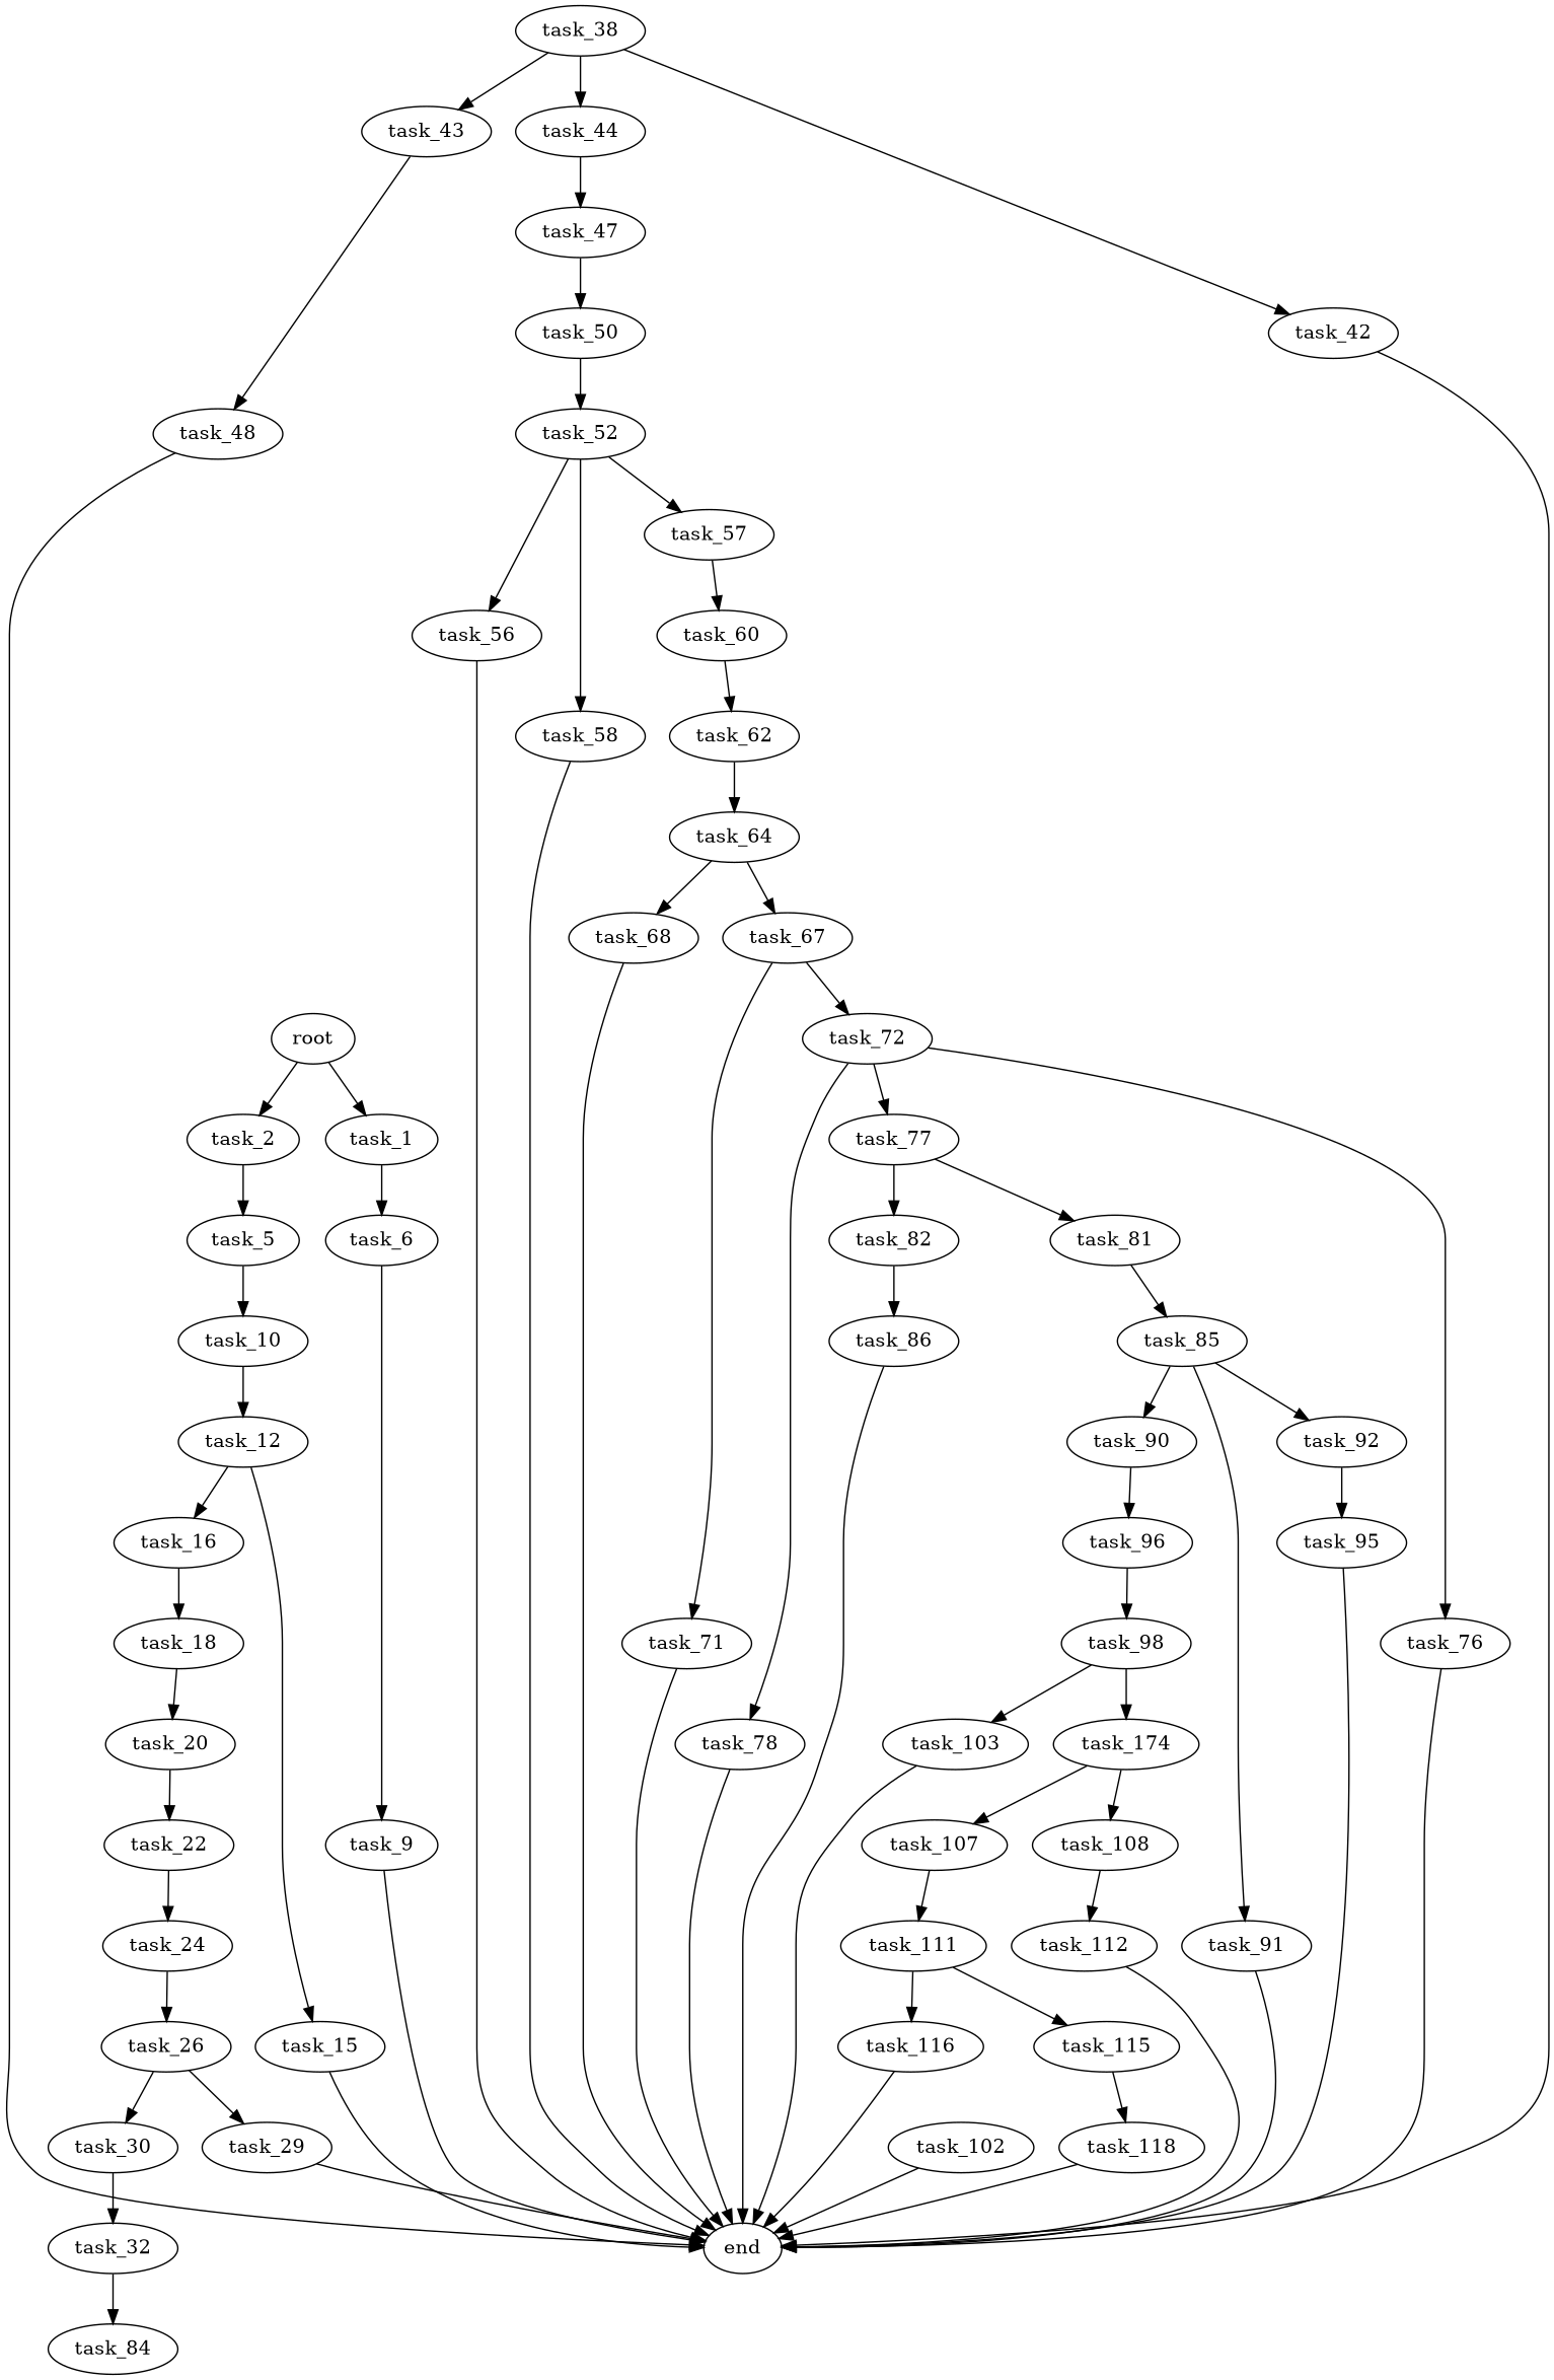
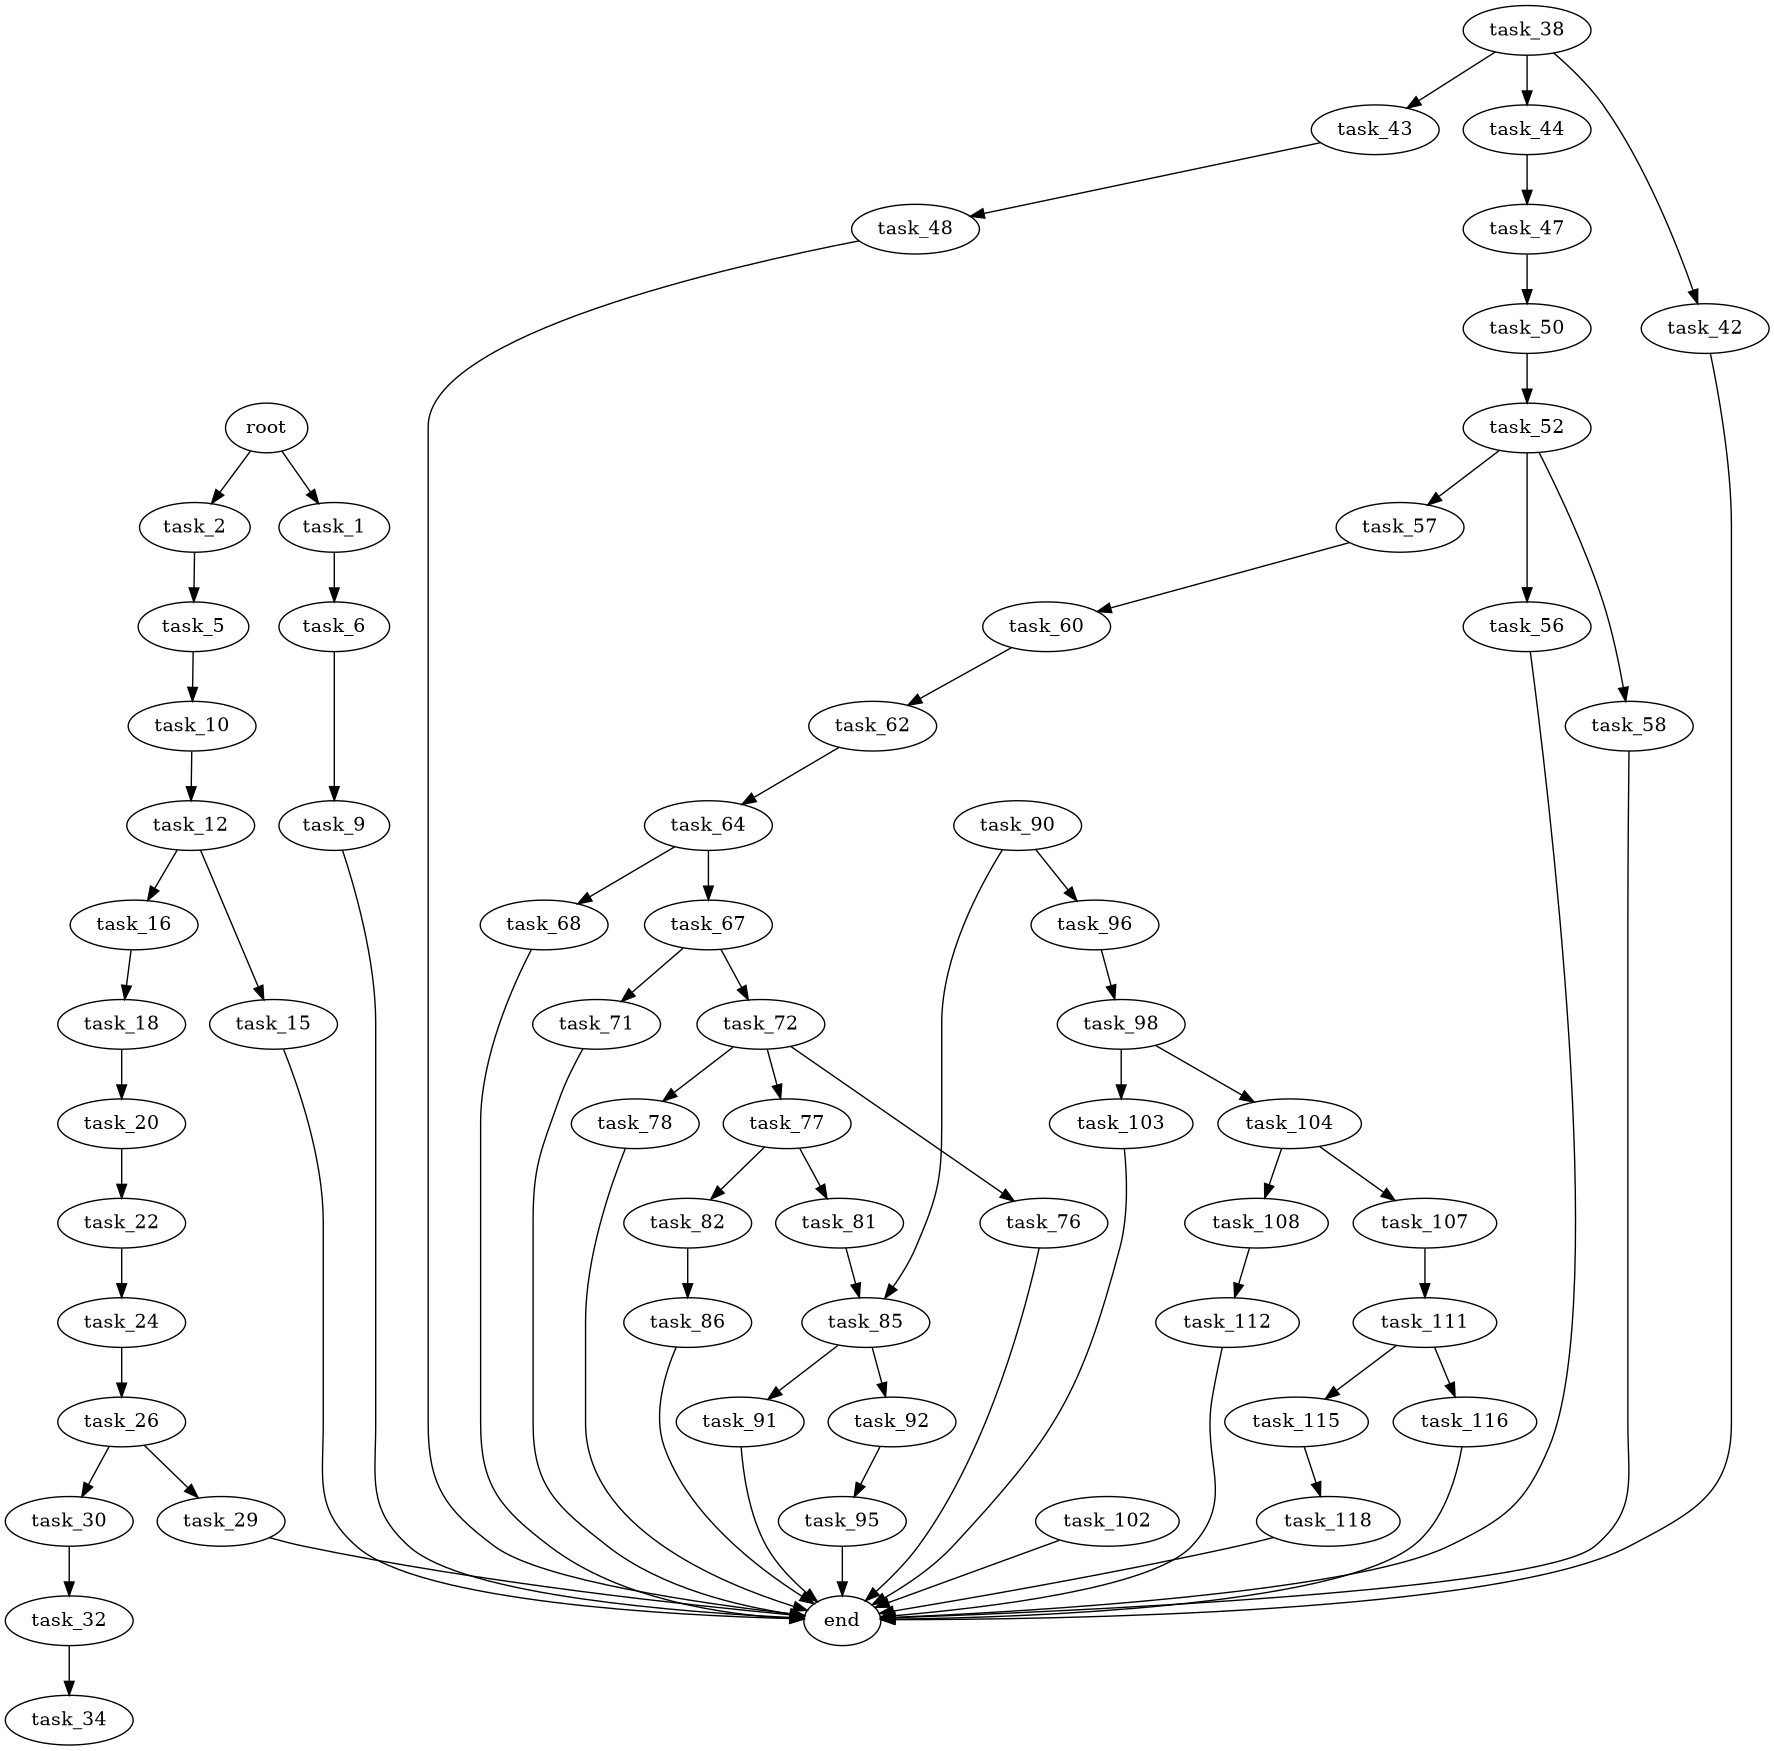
  digraph {
    root
    task_1
    task_2
    task_6
    task_5
    task_9
    task_10
    task_12
    end
    task_15
    task_16
    task_18
    task_20
    task_22
    task_24
    task_26
    task_29
    task_30
    task_32
-   task_34 [label=task_84]
+   task_34
    task_38
    task_42
    task_43
    task_44
    task_48
    task_47
    task_50
    task_52
    task_56
    task_57
    task_58
    task_60
    task_62
    task_64
    task_67
    task_68
    task_71
    task_72
    task_76
    task_77
    task_78
    task_81
    task_82
    task_85
    task_86
    task_90
    task_91
    task_92
    task_96
    task_95
    task_98
    task_103
-   task_104 [label=task_174]
+   task_104
    task_102
    task_107
    task_108
    task_111
    task_112
    task_115
    task_116
    task_118
    root -> task_1
    root -> task_2
    task_1 -> task_6
    task_2 -> task_5
    task_6 -> task_9
    task_5 -> task_10
    task_9 -> end
    task_10 -> task_12
    task_12 -> task_15
    task_12 -> task_16
    task_15 -> end
    task_16 -> task_18
    task_18 -> task_20
    task_20 -> task_22
    task_22 -> task_24
    task_24 -> task_26
    task_26 -> task_29
    task_26 -> task_30
    task_29 -> end
    task_30 -> task_32
    task_32 -> task_34
    task_38 -> task_42
    task_38 -> task_43
    task_38 -> task_44
    task_42 -> end
    task_43 -> task_48
    task_44 -> task_47
    task_48 -> end
    task_47 -> task_50
    task_50 -> task_52
    task_52 -> task_56
    task_52 -> task_57
    task_52 -> task_58
    task_56 -> end
    task_57 -> task_60
    task_58 -> end
    task_60 -> task_62
    task_62 -> task_64
    task_64 -> task_67
    task_64 -> task_68
    task_67 -> task_71
    task_67 -> task_72
    task_68 -> end
    task_71 -> end
    task_72 -> task_76
    task_72 -> task_77
    task_72 -> task_78
    task_76 -> end
    task_77 -> task_81
    task_77 -> task_82
    task_78 -> end
    task_81 -> task_85
    task_82 -> task_86
-   task_85 -> task_90
+   task_90 -> task_85
    task_85 -> task_91
    task_85 -> task_92
    task_86 -> end
    task_90 -> task_96
    task_91 -> end
    task_92 -> task_95
    task_96 -> task_98
    task_95 -> end
    task_98 -> task_103
    task_98 -> task_104
    task_103 -> end
    task_104 -> task_107
    task_104 -> task_108
    task_102 -> end
    task_107 -> task_111
    task_108 -> task_112
    task_111 -> task_115
    task_111 -> task_116
    task_112 -> end
    task_115 -> task_118
    task_116 -> end
    task_118 -> end
  }
